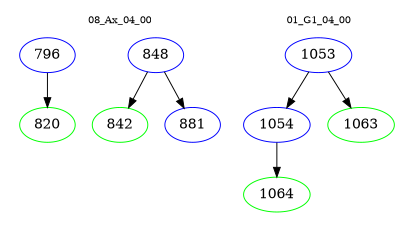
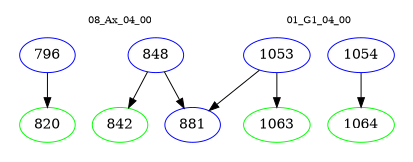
  digraph {
    node [color=blue]
    edge [color=black]
    n1 [label=848]
    n2 [color=green label=842]
    n3 [label=881]
    n4 [label=796]
    n5 [color=green label=820]
    n6 [label=1053]
    n7 [label=1054]
    n8 [color=green label=1063]
    n9 [color=green label=1064]
    subgraph cluster_1 {
      color=white
      fontsize=10
      label="08_Ax_04_00"
      n1
      n2
      n3
      n4
      n5
    }
    subgraph cluster_2 {
      color=white
      fontsize=10
      label="01_G1_04_00"
      n6
      n7
      n8
      n9
    }
    n1 -> n2
    n1 -> n3
    n4 -> n5
-   n6 -> n7
+   n6 -> n3
    n6 -> n8
    n7 -> n9
  }
